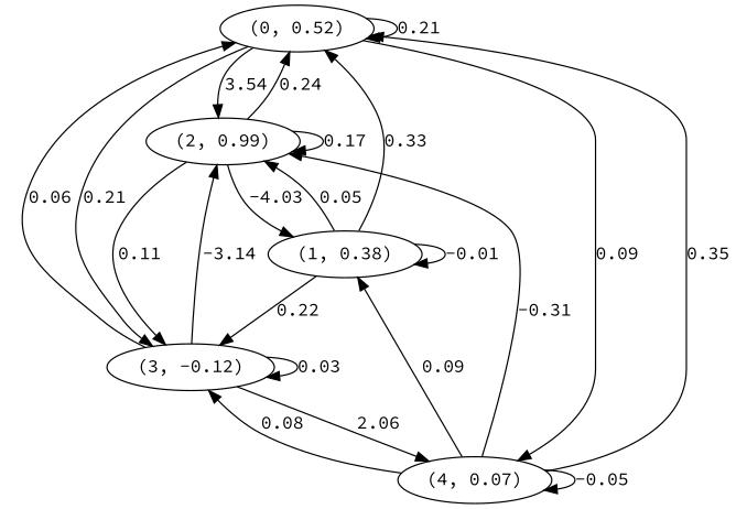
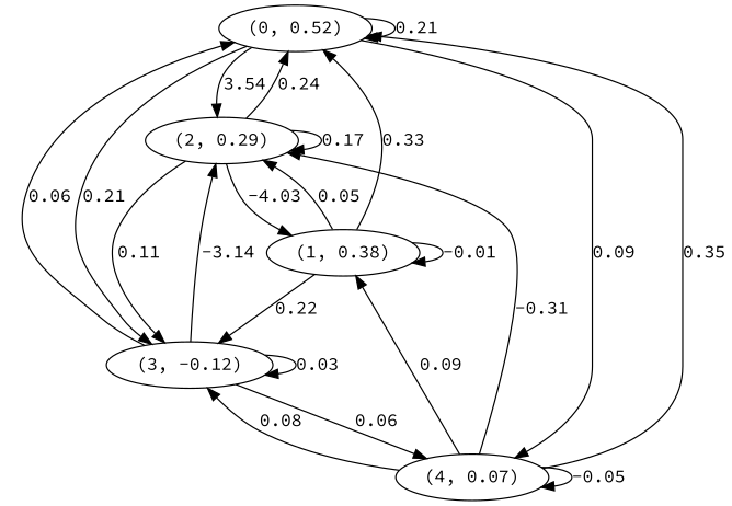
  digraph {
    fontname="Source Code Pro"
    node [fontname="Source Code Pro"]
    edge [fontname="Source Code Pro"]
    n1 [label="(0, 0.52)"]
-   n2 [label="(2, 0.99)"]
+   n2 [label="(2, 0.29)"]
    n3 [label="(3, -0.12)"]
    n4 [label="(4, 0.07)"]
    n5 [label="(1, 0.38)"]
    n1 -> n1 [label=0.21]
    n1 -> n2 [label=3.54]
    n1 -> n3 [label=0.21]
    n1 -> n4 [label=0.09]
    n2 -> n1 [label=0.24]
    n2 -> n2 [label=0.17]
    n2 -> n3 [label=0.11]
    n2 -> n5 [label=-4.03]
    n3 -> n1 [label=0.06]
    n3 -> n2 [label=-3.14]
    n3 -> n3 [label=0.03]
-   n3 -> n4 [label=2.06]
+   n3 -> n4 [label=0.06]
    n4 -> n1 [label=0.35]
    n4 -> n2 [label=-0.31]
    n4 -> n3 [label=0.08]
    n4 -> n4 [label=-0.05]
    n4 -> n5 [label=0.09]
    n5 -> n1 [label=0.33]
    n5 -> n2 [label=0.05]
    n5 -> n3 [label=0.22]
    n5 -> n5 [label=-0.01]
  }
